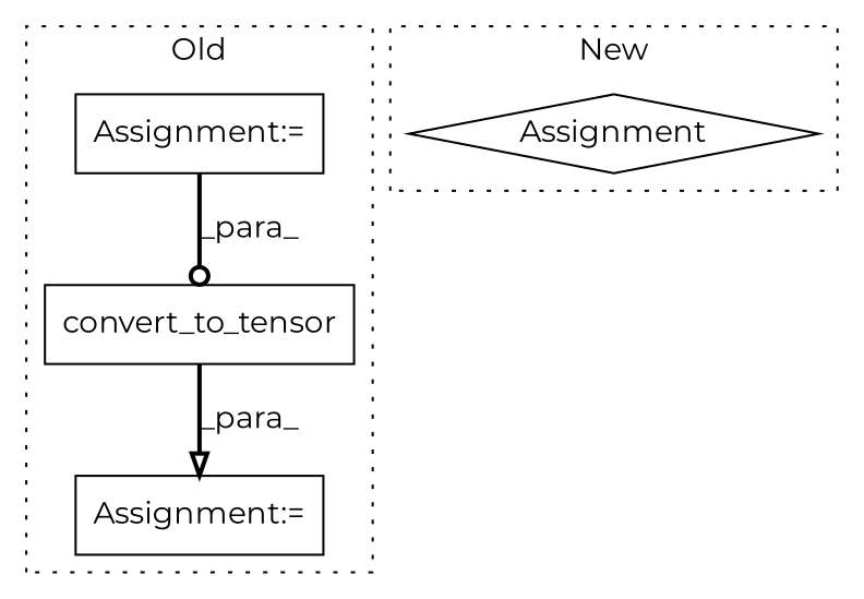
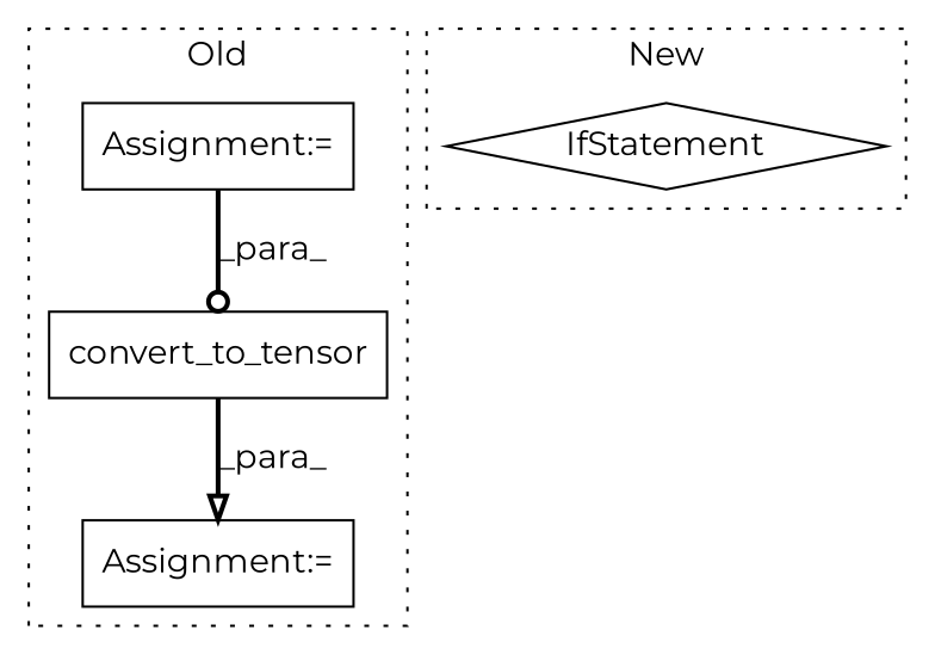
  digraph {
    fontname=Montserrat
    node [a=7 l=1 shape=box fontname=Montserrat]
    edge [style=bold fontname=Montserrat]
    n1 [a=32 l="18,1" label=convert_to_tensor s="1824,1851"]
    n2 [label="Assignment:=" s=1812]
    n3 [label="Assignment:=" s=1795]
-   n4 [a=25 l="4,2" label=Assignment s="1757,1779" shape=diamond]
+   n4 [a=25 l="4,2" label=IfStatement s="1757,1779" shape=diamond]
    subgraph cluster_1 {
      label=Old
      style=dotted
      n1
      n2
      n3
    }
    subgraph cluster_2 {
      label=New
      style=dotted
      n4
    }
    n1 -> n2 [label=_para_ arrowhead=onormal]
    n3 -> n1 [label=_para_ arrowhead=odot]
  }
